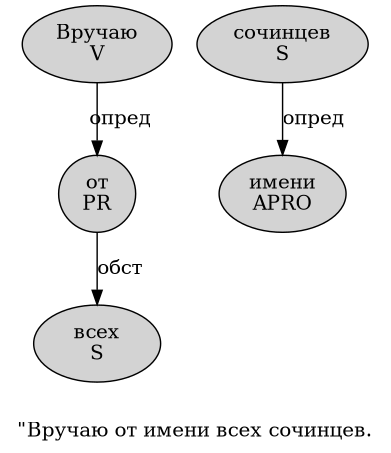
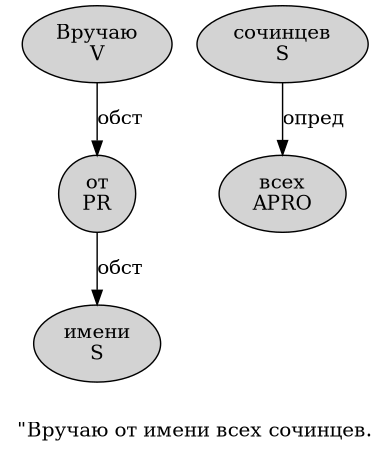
  digraph {
    label="\"Вручаю от имени всех сочинцев."
    node [fillcolor=lightgray penwidth=1 shape=ellipse style=filled]
    n1 [label="Вручаю\nV"]
    n2 [label="от\nPR"]
-   n3 [label="всех\nS"]
+   n3 [label="имени\nS"]
    n4 [label="сочинцев\nS"]
-   n5 [label="имени\nAPRO"]
-   n1 -> n2 [label="опред"]
+   n5 [label="всех\nAPRO"]
+   n1 -> n2 [label="обст"]
    n2 -> n3 [label="обст"]
    n4 -> n5 [label="опред"]
  }
